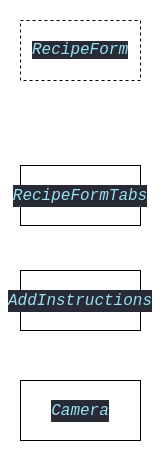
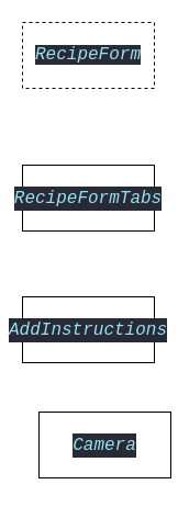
  <mxCell id="0" />
  <mxCell id="1" parent="0" />
  <mxCell id="2" value="&lt;span style=&quot;color: rgb(151 , 225 , 241) ; font-family: &amp;#34;consolas&amp;#34; , &amp;#34;courier new&amp;#34; , monospace ; font-size: 16px ; font-style: italic ; background-color: rgb(40 , 42 , 54)&quot;&gt;RecipeForm&lt;/span&gt;" style="rounded=0;whiteSpace=wrap;html=1;dashed=1;" vertex="1" parent="1"><mxGeometry x="20" y="20" width="120" height="60" as="geometry" /></mxCell>
- <mxCell id="3" value="&lt;div style=&quot;color: rgb(246 , 246 , 244) ; background-color: rgb(40 , 42 , 54) ; font-family: &amp;#34;consolas&amp;#34; , &amp;#34;courier new&amp;#34; , monospace ; font-size: 16px ; line-height: 22px&quot;&gt;&lt;span style=&quot;color: #97e1f1 ; font-style: italic&quot;&gt;RecipeFormTabs&lt;/span&gt;&lt;/div&gt;" style="rounded=0;whiteSpace=wrap;html=1;" vertex="1" parent="1"><mxGeometry x="20" y="165" width="120" height="60" as="geometry" /></mxCell>
+ <mxCell id="3" value="&lt;div style=&quot;color: rgb(246 , 246 , 244) ; background-color: rgb(40 , 42 , 54) ; font-family: &amp;#34;consolas&amp;#34; , &amp;#34;courier new&amp;#34; , monospace ; font-size: 16px ; line-height: 22px&quot;&gt;&lt;span style=&quot;color: #97e1f1 ; font-style: italic&quot;&gt;RecipeFormTabs&lt;/span&gt;&lt;/div&gt;" style="rounded=0;whiteSpace=wrap;html=1;" vertex="1" parent="1"><mxGeometry x="20" y="150" width="120" height="60" as="geometry" /></mxCell>
  <mxCell id="4" value="&lt;div style=&quot;color: rgb(246 , 246 , 244) ; background-color: rgb(40 , 42 , 54) ; font-family: &amp;#34;consolas&amp;#34; , &amp;#34;courier new&amp;#34; , monospace ; font-size: 16px ; line-height: 22px&quot;&gt;&lt;span style=&quot;color: #97e1f1 ; font-style: italic&quot;&gt;AddInstructions&lt;/span&gt;&lt;/div&gt;" style="rounded=0;whiteSpace=wrap;html=1;" vertex="1" parent="1"><mxGeometry x="20" y="270" width="120" height="60" as="geometry" /></mxCell>
- <mxCell id="5" value="&lt;div style=&quot;color: rgb(246 , 246 , 244) ; background-color: rgb(40 , 42 , 54) ; font-family: &amp;#34;consolas&amp;#34; , &amp;#34;courier new&amp;#34; , monospace ; font-size: 16px ; line-height: 22px&quot;&gt;&lt;span style=&quot;color: #97e1f1 ; font-style: italic&quot;&gt;Camera&lt;/span&gt;&lt;/div&gt;" style="rounded=0;whiteSpace=wrap;html=1;" vertex="1" parent="1"><mxGeometry x="20" y="380" width="120" height="60" as="geometry" /></mxCell>
+ <mxCell id="5" value="&lt;div style=&quot;color: rgb(246 , 246 , 244) ; background-color: rgb(40 , 42 , 54) ; font-family: &amp;#34;consolas&amp;#34; , &amp;#34;courier new&amp;#34; , monospace ; font-size: 16px ; line-height: 22px&quot;&gt;&lt;span style=&quot;color: #97e1f1 ; font-style: italic&quot;&gt;Camera&lt;/span&gt;&lt;/div&gt;" style="rounded=0;whiteSpace=wrap;html=1;" vertex="1" parent="1"><mxGeometry x="35" y="375" width="120" height="60" as="geometry" /></mxCell>
